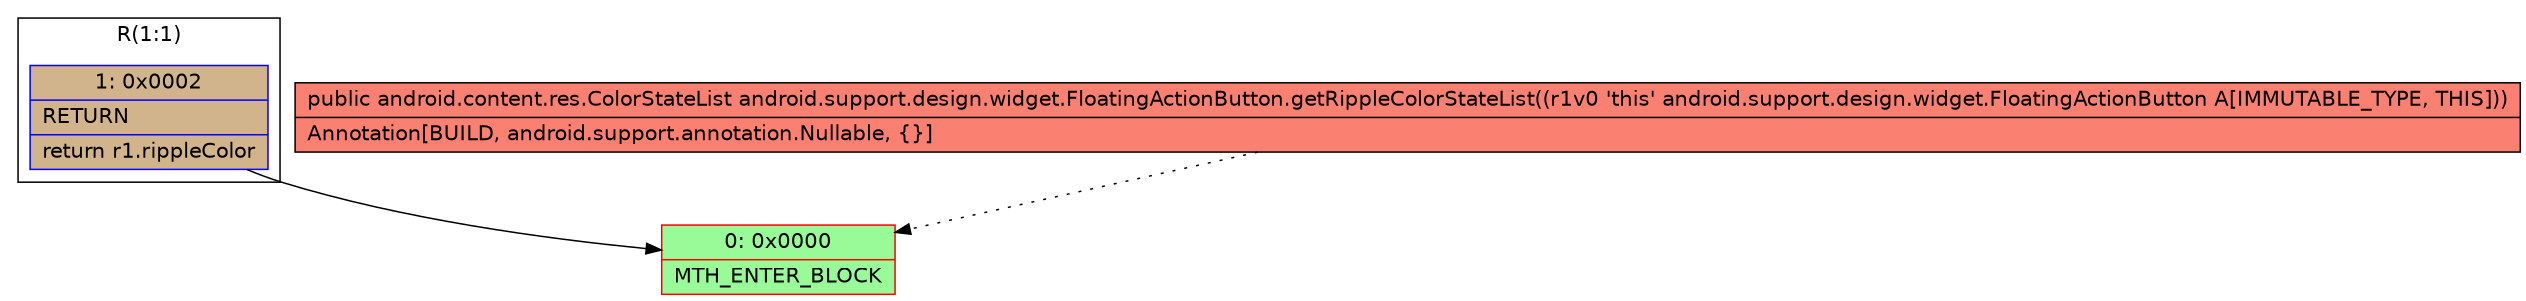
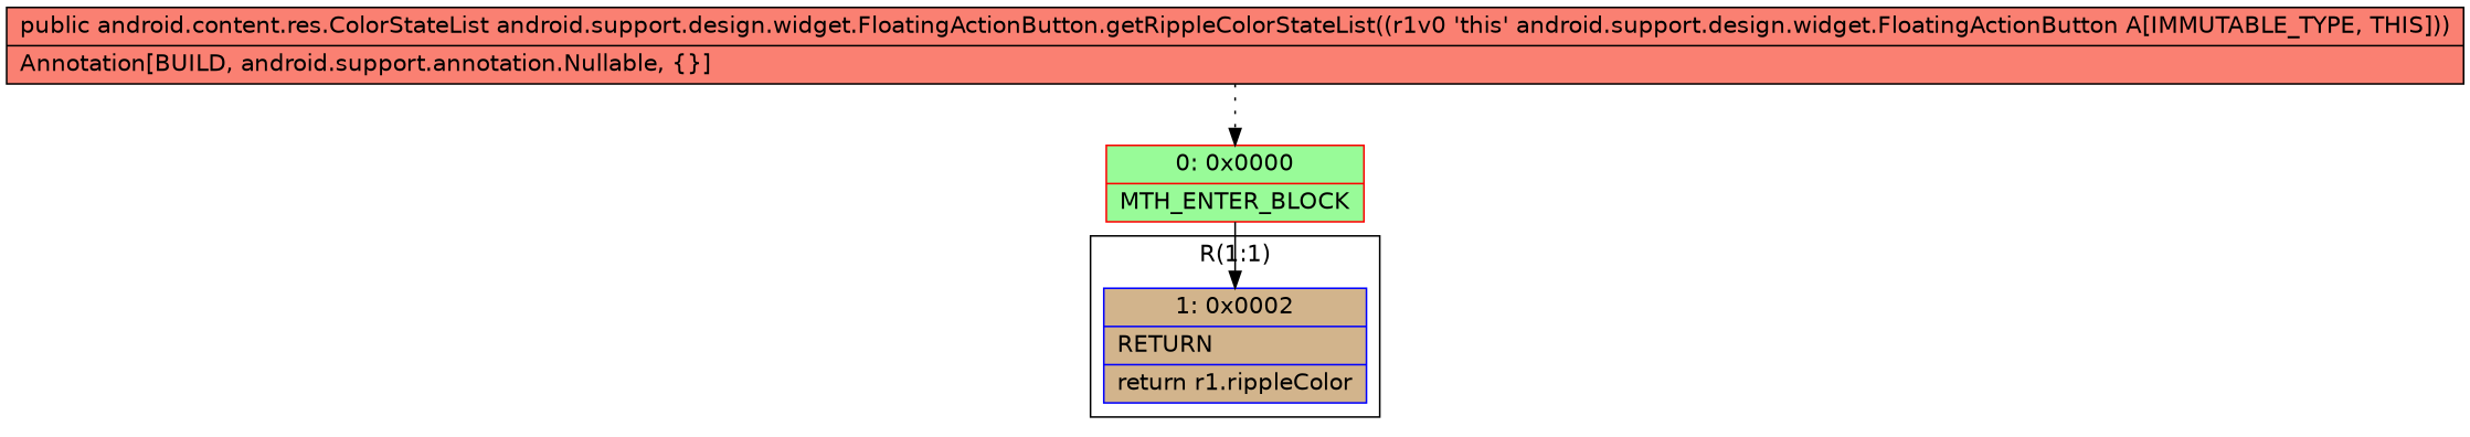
  digraph {
    fontname="DejaVu Sans"
    node [shape=record style=filled fontname="DejaVu Sans"]
    edge [fontname="DejaVu Sans"]
    n1 [color=blue label="{1\:\ 0x0002|RETURN\l|return r1.rippleColor\l}" fillcolor=tan]
    n2 [color=red label="{0\:\ 0x0000|MTH_ENTER_BLOCK\l}" fillcolor=palegreen]
    n3 [label="{public android.content.res.ColorStateList android.support.design.widget.FloatingActionButton.getRippleColorStateList((r1v0 'this' android.support.design.widget.FloatingActionButton A[IMMUTABLE_TYPE, THIS]))  | Annotation[BUILD, android.support.annotation.Nullable, \{\}]\l}" fillcolor=salmon]
    subgraph cluster_1 {
      label="R(1:1)"
      n1
    }
-   n1 -> n2 [style=solid]
+   n2 -> n1 [style=solid]
    n3 -> n2 [style=dotted]
  }
